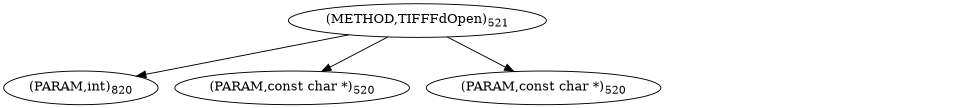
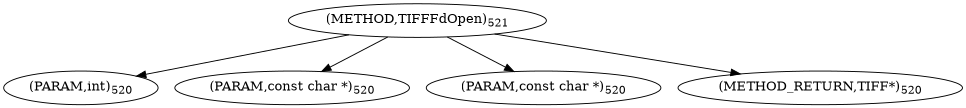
  digraph {
    n1 [label=<(METHOD,TIFFFdOpen)<SUB>521</SUB>>]
-   n2 [label=<(PARAM,int)<SUB>820</SUB>>]
+   n2 [label=<(PARAM,int)<SUB>520</SUB>>]
    n3 [label=<(PARAM,const char *)<SUB>520</SUB>>]
    n4 [label=<(PARAM,const char *)<SUB>520</SUB>>]
+   n5 [label=<(METHOD_RETURN,TIFF*)<SUB>520</SUB>>]
    n1 -> n2
    n1 -> n3
    n1 -> n4
+   n1 -> n5
  }
